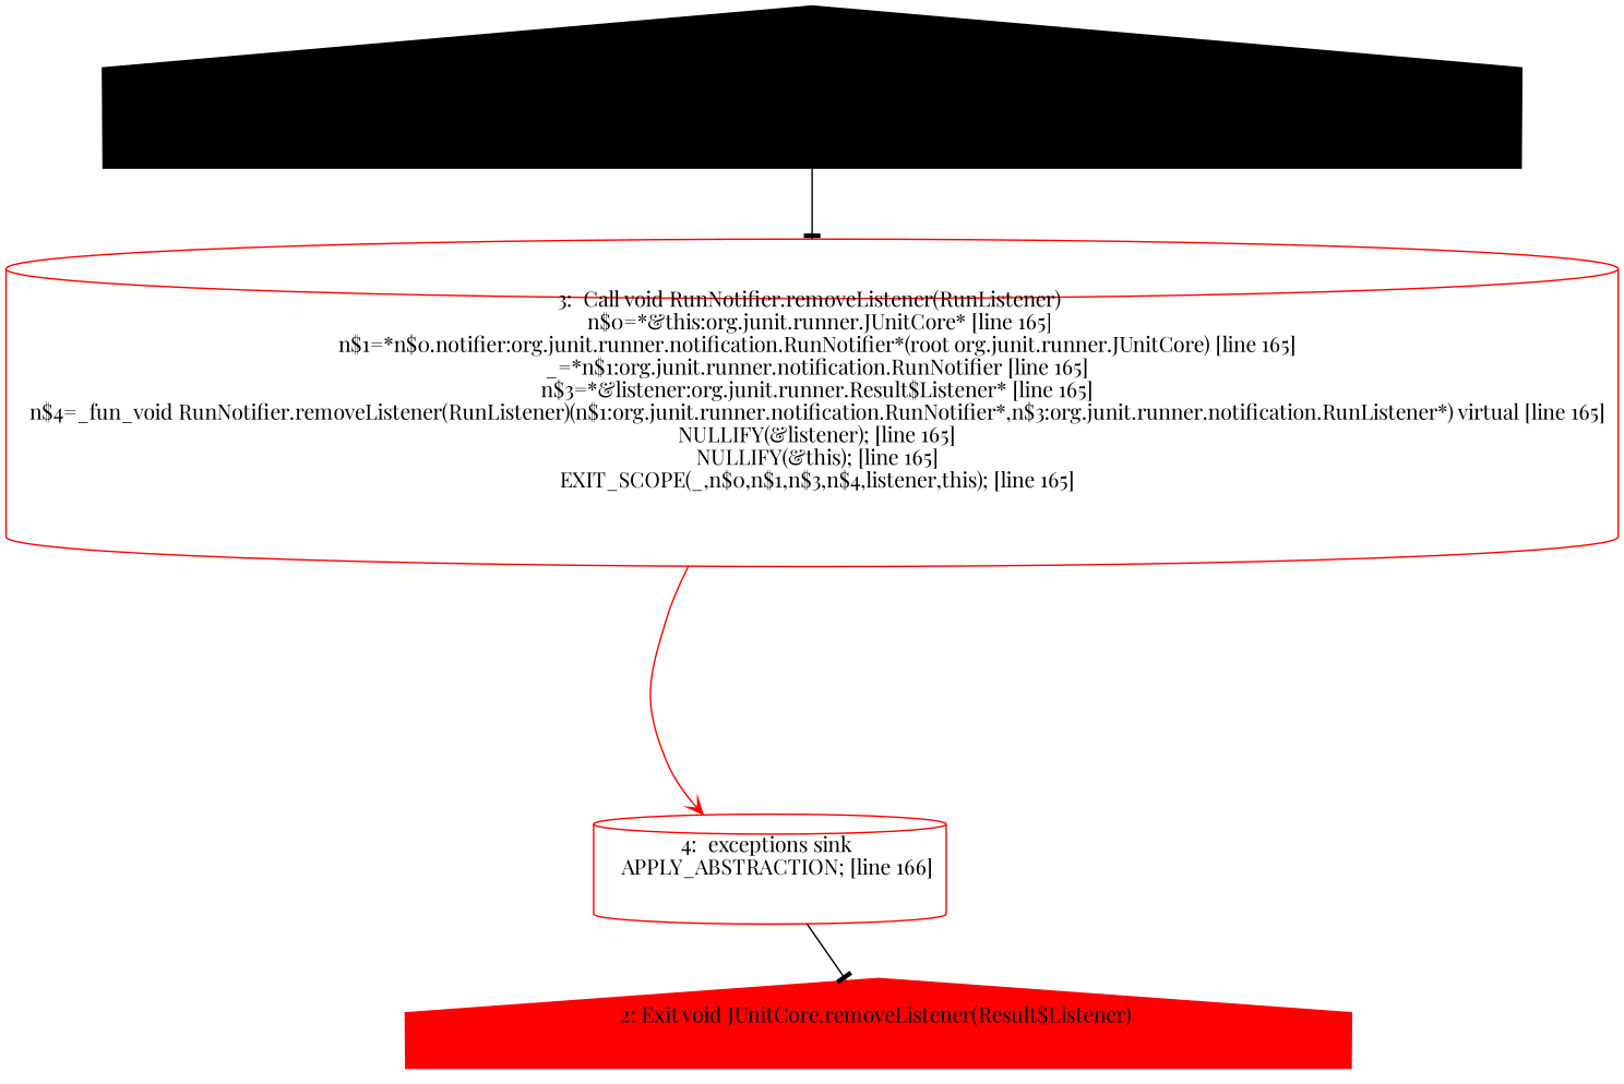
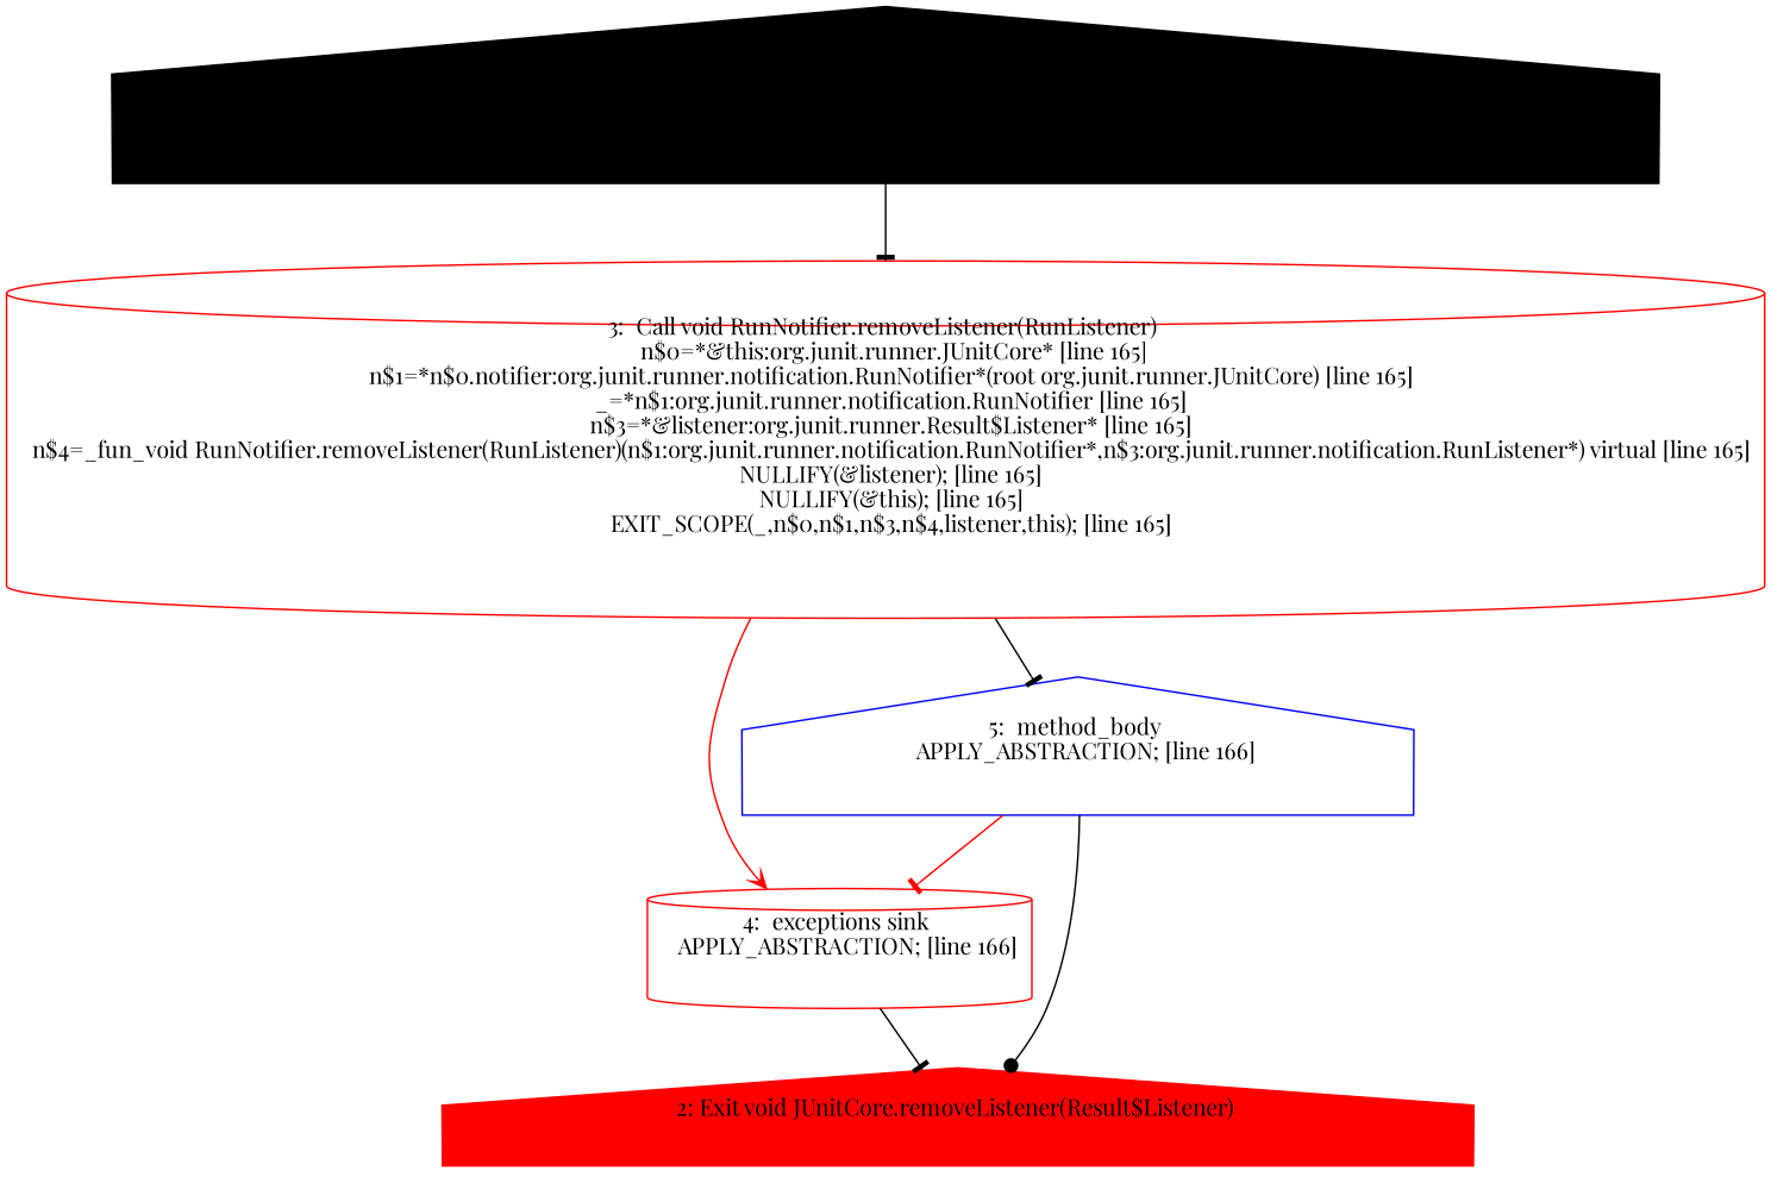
  digraph {
    fontname="Playfair Display"
    node [color=red shape=house fontname="Playfair Display"]
    edge [arrowhead=tee fontname="Playfair Display"]
    n1 [color=black label="1: Start void JUnitCore.removeListener(Result$Listener)\nFormals:  this:org.junit.runner.JUnitCore* listener:org.junit.runner.Result$Listener*\nLocals:  \n  " style=filled]
    n2 [label="3:  Call void RunNotifier.removeListener(RunListener) \n   n$0=*&this:org.junit.runner.JUnitCore* [line 165]\n  n$1=*n$0.notifier:org.junit.runner.notification.RunNotifier*(root org.junit.runner.JUnitCore) [line 165]\n  _=*n$1:org.junit.runner.notification.RunNotifier [line 165]\n  n$3=*&listener:org.junit.runner.Result$Listener* [line 165]\n  n$4=_fun_void RunNotifier.removeListener(RunListener)(n$1:org.junit.runner.notification.RunNotifier*,n$3:org.junit.runner.notification.RunListener*) virtual [line 165]\n  NULLIFY(&listener); [line 165]\n  NULLIFY(&this); [line 165]\n  EXIT_SCOPE(_,n$0,n$1,n$3,n$4,listener,this); [line 165]\n " shape=cylinder]
+   n3 [label="5:  method_body \n   APPLY_ABSTRACTION; [line 166]\n " color=blue]
    n4 [label="4:  exceptions sink \n   APPLY_ABSTRACTION; [line 166]\n " shape=cylinder]
    n5 [label="2: Exit void JUnitCore.removeListener(Result$Listener) \n  " style=filled]
    n1 -> n2
+   n2 -> n3
    n2 -> n4 [color=red arrowhead=vee]
+   n3 -> n4 [color=red]
+   n3 -> n5 [arrowhead=dot]
    n4 -> n5
  }
